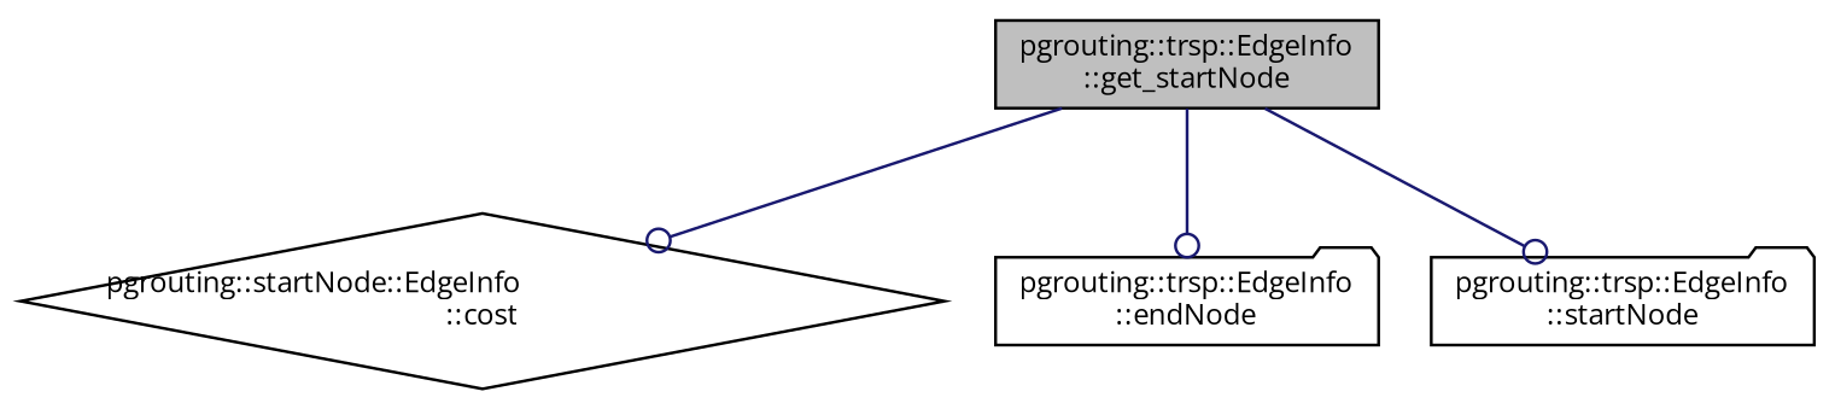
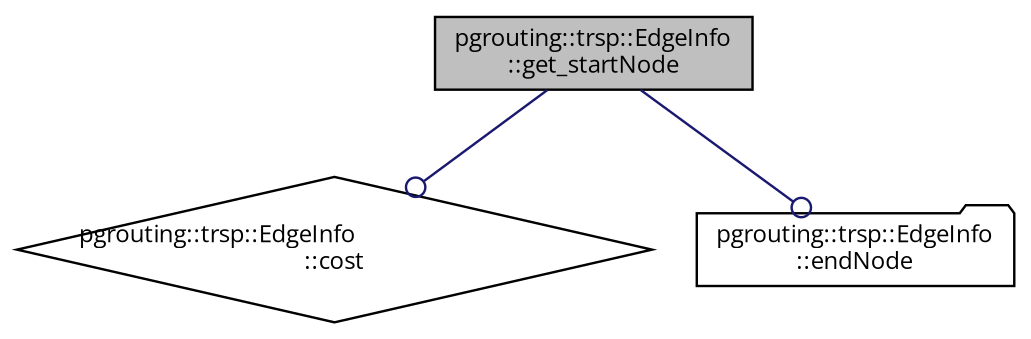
  digraph {
    fontname="Open Sans"
    rankdir=TB
    node [color=black fillcolor=white fontname="Open Sans" fontsize=10 shape=folder style=filled]
    edge [arrowhead=odot color=midnightblue fontname="Open Sans" fontsize=10 labelfontname=Helvetica labelfontsize=10 style=solid]
    n1 [fillcolor=grey75 fontcolor=black height=0.2 label="pgrouting::trsp::EdgeInfo\l::get_startNode" shape=box width=0.4]
-   n2 [height=0.2 label="pgrouting::startNode::EdgeInfo\l::cost" shape=diamond width=0.4]
+   n2 [height=0.2 label="pgrouting::trsp::EdgeInfo\l::cost" shape=diamond width=0.4]
    n3 [height=0.2 label="pgrouting::trsp::EdgeInfo\l::endNode" width=0.4]
-   n4 [height=0.2 label="pgrouting::trsp::EdgeInfo\l::startNode" width=0.4]
    n1 -> n2
    n1 -> n3
-   n1 -> n4
  }
